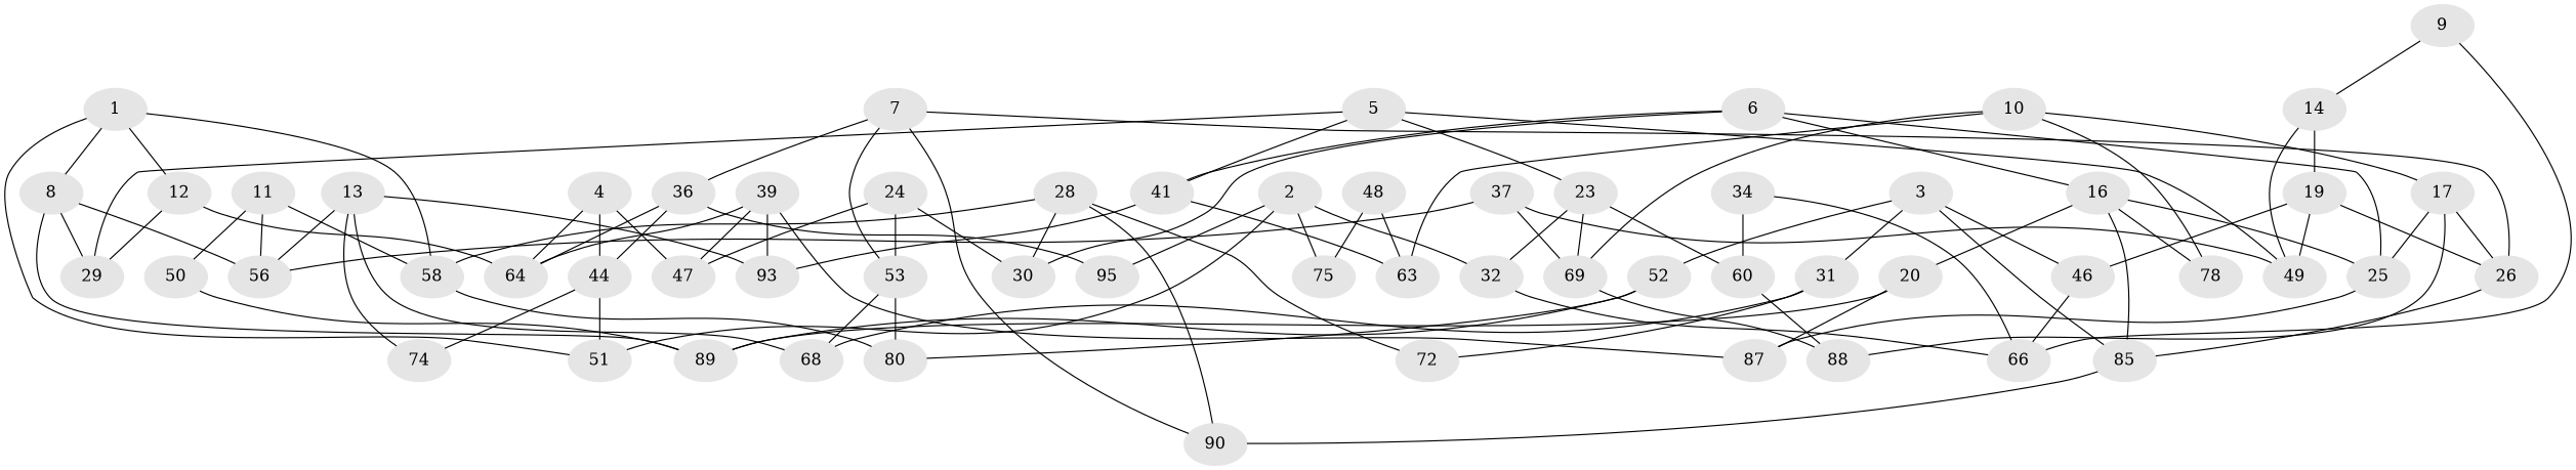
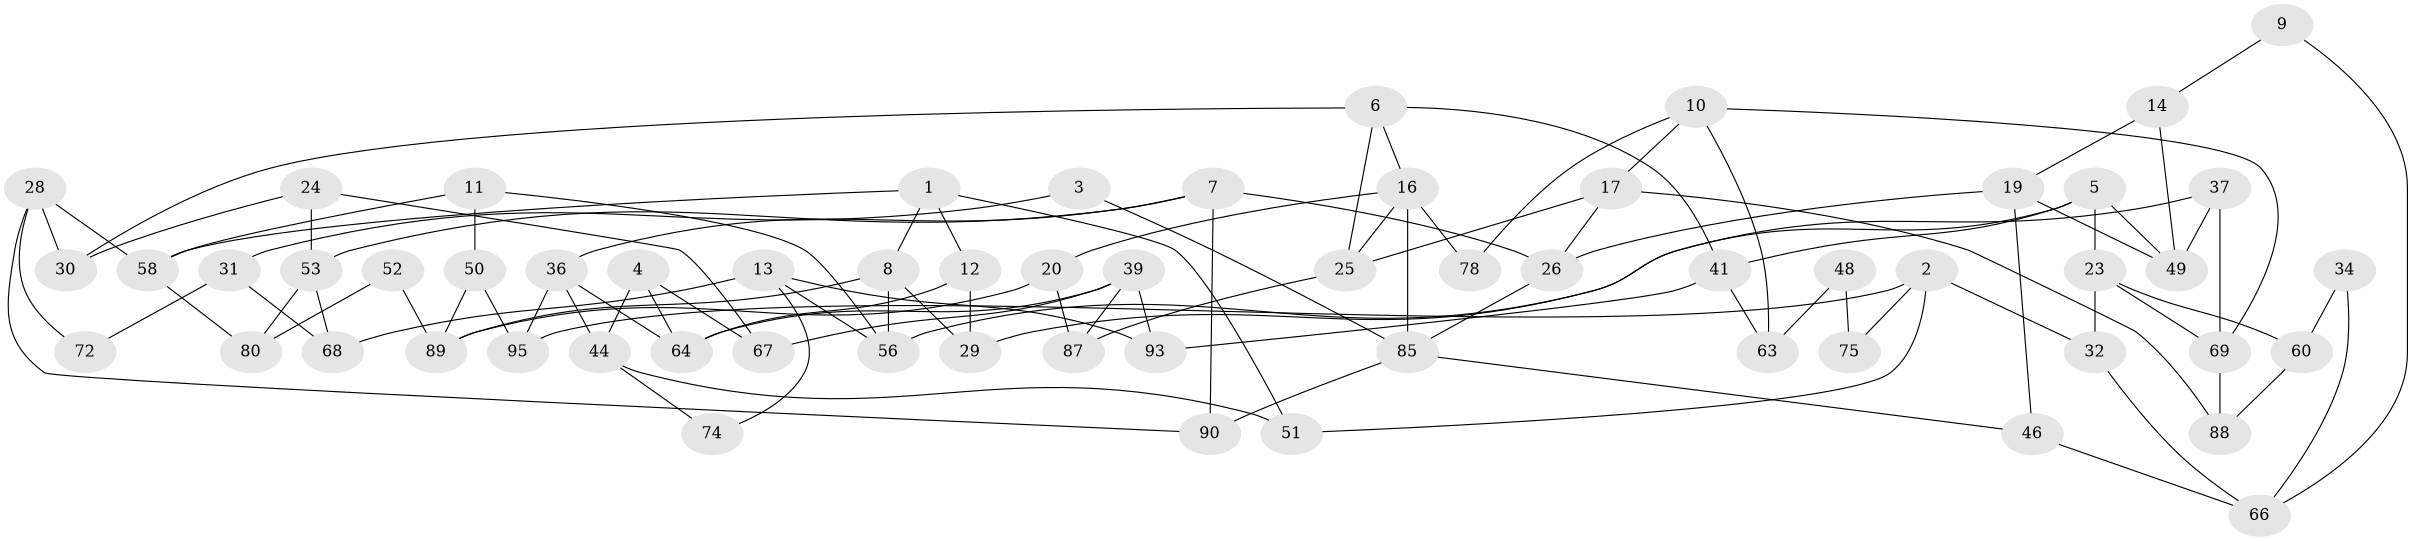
  graph {
    node [color=gray90 style=filled]
    1 [super="+35"]
    8 [super="+45"]
    12 [super="+21"]
    51
    58 [super="+91"]
    29
    56 [super="+71"]
    89
    64 [super="+73"]
    80 [super="+84"]
    2 [super="+15"]
    32 [super="+92"]
    75 [super="+79"]
    95
    66 [super="+100"]
    3 [super="+55"]
    31 [super="+59"]
    46
    52 [super="+65"]
    85 [super="+88"]
    68
    72
    90
    44 [super="+86"]
    74
    4
-   47
+   47 [label=67]
    5 [super="+82"]
    23 [super="+33"]
    41 [super="+94"]
    49
    69 [super="+70"]
    60 [super="+81"]
    63
    93
    6 [super="+18"]
    16 [super="+54"]
    25 [super="+57"]
    30
    78
    20 [super="+22"]
    87
    7 [super="+96"]
    26 [super="+27"]
    36 [super="+62"]
    53 [super="+99"]
    14 [super="+61"]
    19 [super="+40"]
    9
    10 [super="+42"]
    17 [super="+43"]
    n52 [label=88]
    11
    50
    13 [super="+83"]
    24 [super="+38"]
    28 [super="+97"]
    34
    37
    39 [super="+77"]
    48
    1 -- 8
    1 -- 12
    1 -- 51
    1 -- 58
    8 -- 29
    8 -- 56
    8 -- 89
    12 -- 29
    12 -- 64
    58 -- 80
    2 -- 51
    2 -- 32
    2 -- 75
    2 -- 95
    32 -- 66
    3 -- 31
-   3 -- 46
-   3 -- 52
+   85 -- 46
    3 -- 85
    31 -- 68
    31 -- 72
    46 -- 66
    52 -- 89
    52 -- 80
    85 -- 90
    44 -- 51
    44 -- 74
    4 -- 64
    4 -- 44
    4 -- 47
    5 -- 29
    5 -- 23
    5 -- 41
    5 -- 49
    23 -- 32
    23 -- 69
    23 -- 60
    41 -- 63
    41 -- 93
    69 -- n52
    60 -- n52
    6 -- 41
    6 -- 16
    6 -- 25
    6 -- 30
    16 -- 85
    16 -- 25
    16 -- 78
    16 -- 20
    25 -- 87
    20 -- 89
    20 -- 87
    7 -- 90
    7 -- 26
    7 -- 36
    7 -- 53
    26 -- 85
    36 -- 64
    36 -- 95
    36 -- 44
    53 -- 80
    53 -- 68
    14 -- 49
    14 -- 19
    19 -- 46
    19 -- 49
    19 -- 26
    9 -- 66
    9 -- 14
    10 -- 69
    10 -- 63
    10 -- 78
    10 -- 17
    17 -- 25
    17 -- 26
    17 -- n52
    11 -- 58
    11 -- 56
    11 -- 50
    50 -- 89
+   50 -- 95
    13 -- 56
    13 -- 68
    13 -- 74
    13 -- 93
    24 -- 47
    24 -- 30
    24 -- 53
    28 -- 58
    28 -- 72
    28 -- 90
    28 -- 30
    34 -- 66
    34 -- 60 [weight=2]
    37 -- 56
    37 -- 49
    37 -- 69
    39 -- 64
    39 -- 47
    39 -- 93
    39 -- 87
    48 -- 75 [weight=2]
    48 -- 63
  }
